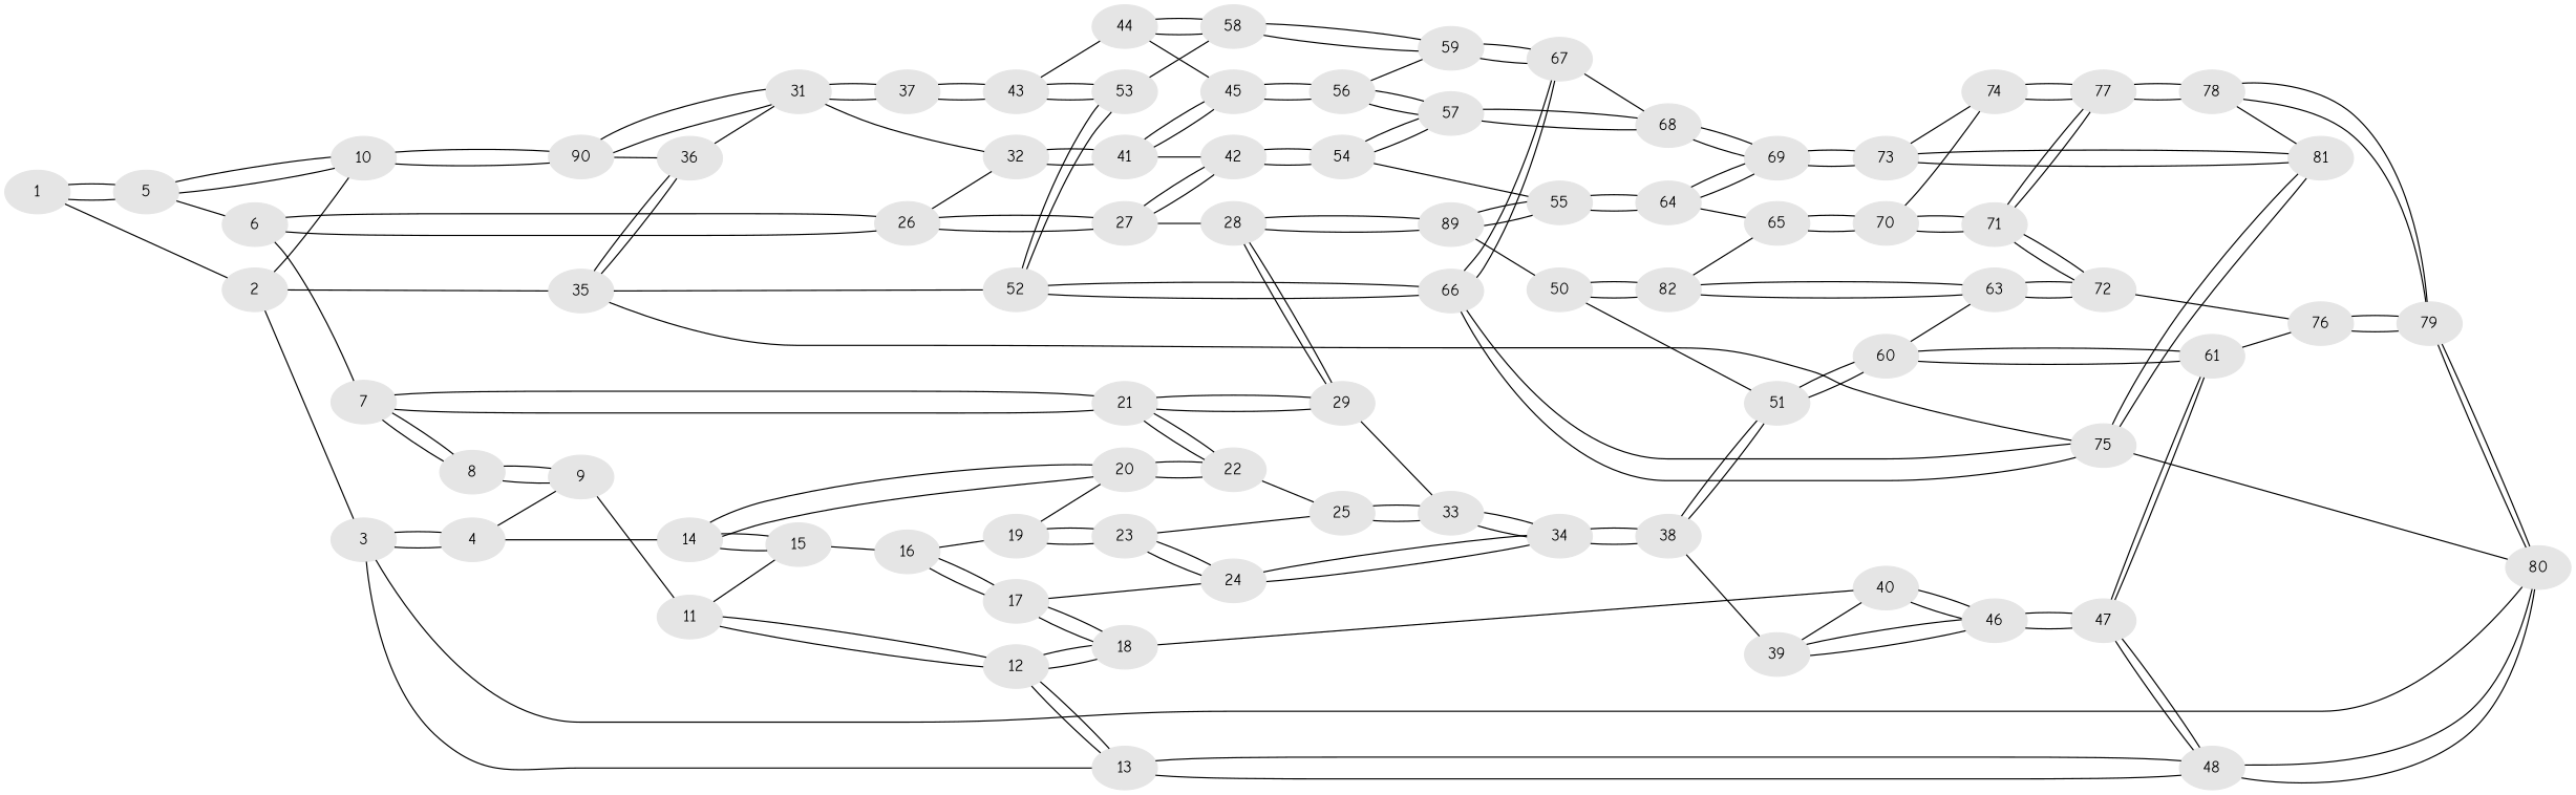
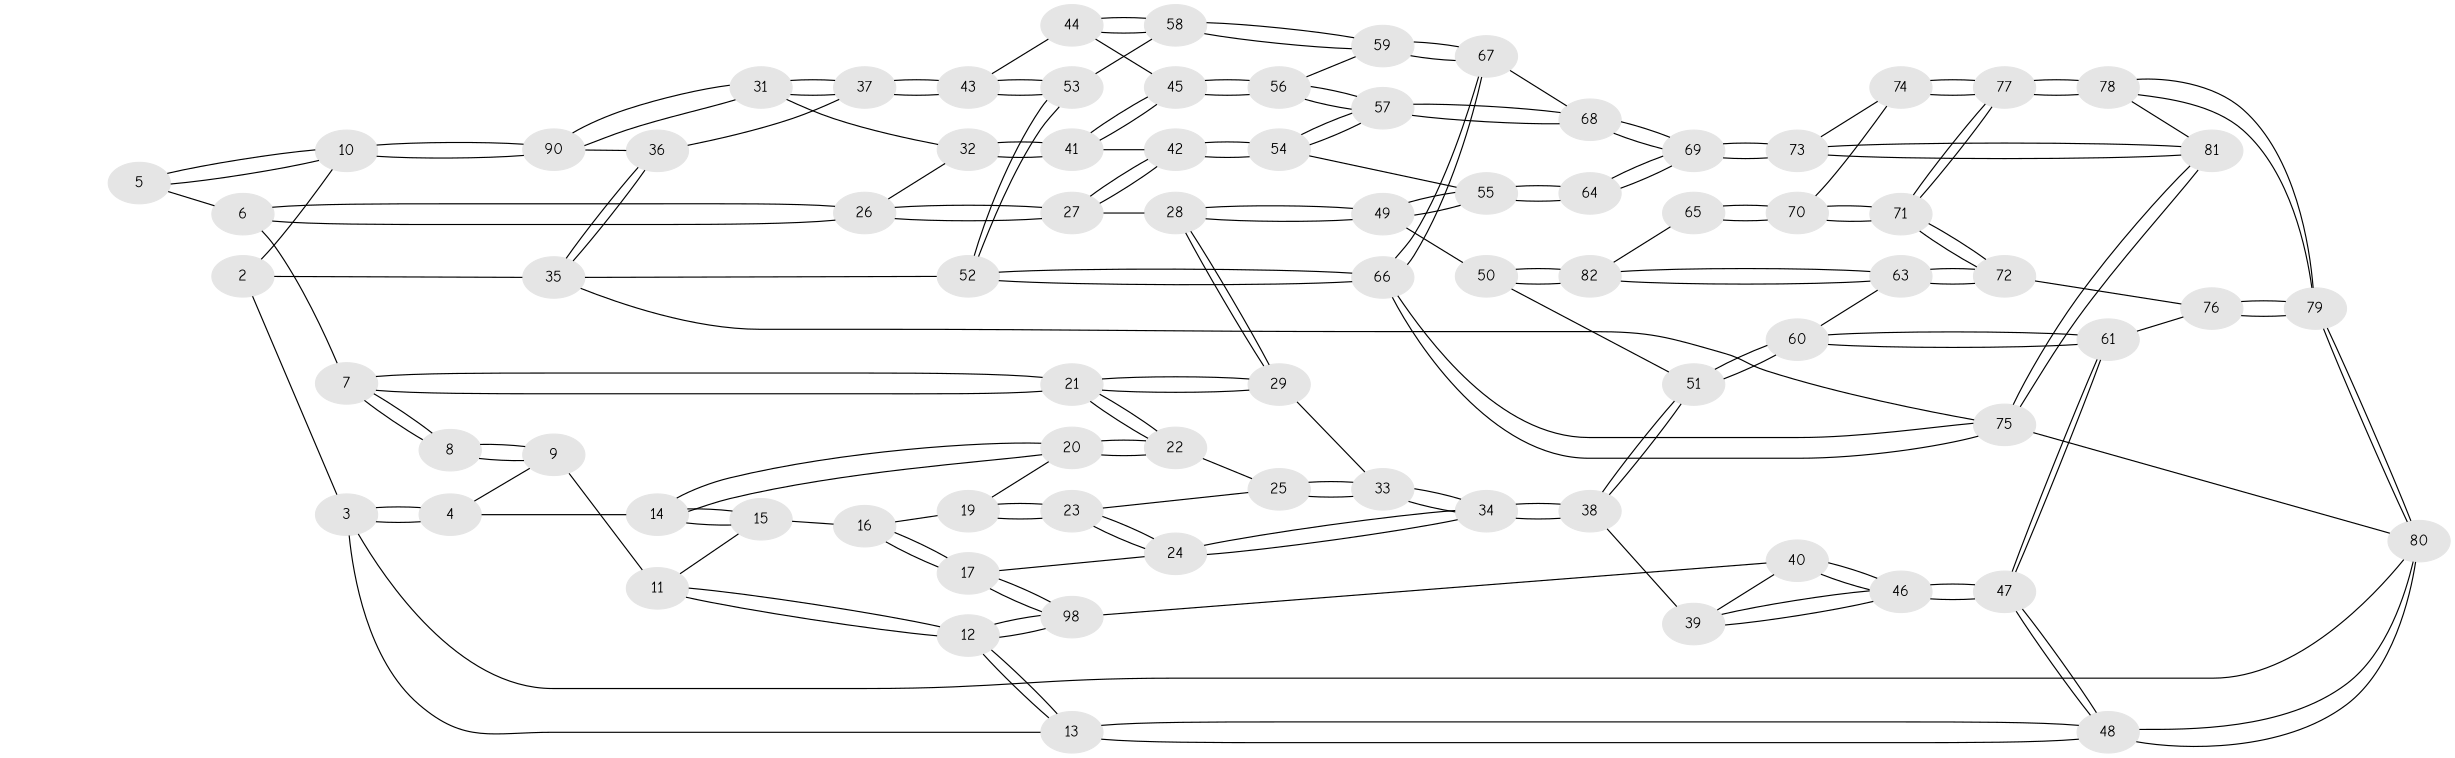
  graph {
    fontname="Comic Neue"
    rankdir=LR
    node [color=gray90 fontname="Comic Neue" style=filled]
    edge [fontname="Comic Neue"]
-   1
    2
    5
    3
    10
    35
    6
    4
    13
    80
    n11 [label=90]
    36
    52
    75
    9
    14
    48
    11
    7
    26
    8
    21
    27
    32
    22
    29
    15
    20
    12
    31
-   18
+   18 [label=98]
    16
    40
    17
    19
    24
    23
    34
    46
    25
    33
    38
    28
    42
    41
-   49 [label=89]
+   49
    54
    50
    55
    37
    43
    45
    39
    51
    53
    66
    81
    44
    60
    47
    56
    57
    58
    59
    61
    76
    n67 [label=82]
    64
    63
    65
    67
    68
    69
    72
    79
    70
    73
    71
    74
    77
    78
-   1 -- 2
-   1 -- 5
-   1 -- 5
    2 -- 3
    2 -- 10
    2 -- 35
    5 -- 10
    5 -- 10
    5 -- 6
    3 -- 4
    3 -- 4
    3 -- 13
    3 -- 80
    10 -- n11
    10 -- n11
    35 -- 36
    35 -- 36
    35 -- 52
    35 -- 75
    6 -- 7
    6 -- 26
    6 -- 26
    4 -- 9
    4 -- 14
    13 -- 48
    13 -- 48
    n11 -- 36
    n11 -- 31
    n11 -- 31
-   36 -- 31
+   36 -- 37
    52 -- 53
    52 -- 53
    52 -- 66
    52 -- 66
    75 -- 80
    75 -- 81
    75 -- 81
    9 -- 11
    14 -- 15
    14 -- 15
    14 -- 20
    14 -- 20
    48 -- 80
    48 -- 80
    11 -- 15
    11 -- 12
    11 -- 12
    7 -- 8
    7 -- 8
    7 -- 21
    7 -- 21
    26 -- 27
    26 -- 27
    26 -- 32
    8 -- 9
    8 -- 9
    21 -- 22
    21 -- 22
    21 -- 29
    21 -- 29
    27 -- 28
    27 -- 42
    27 -- 42
    32 -- 41
    32 -- 41
    22 -- 25
    29 -- 33
    15 -- 16
    20 -- 22
    20 -- 22
    12 -- 13
    12 -- 13
    12 -- 18
    12 -- 18
    31 -- 32
    31 -- 37
    31 -- 37
    18 -- 40
    16 -- 17
    16 -- 17
    16 -- 19
    40 -- 46
    40 -- 46
    17 -- 18
    17 -- 18
    17 -- 24
    19 -- 20
    19 -- 23
    19 -- 23
    24 -- 34
    24 -- 34
    23 -- 24
    23 -- 24
    23 -- 25
    34 -- 38
    34 -- 38
    46 -- 47
    46 -- 47
    25 -- 33
    25 -- 33
    33 -- 34
    33 -- 34
    38 -- 39
    38 -- 51
    38 -- 51
    28 -- 29
    28 -- 29
    28 -- 49
    28 -- 49
    42 -- 54
    42 -- 54
    41 -- 42
    41 -- 45
    41 -- 45
    49 -- 50
    49 -- 55
    49 -- 55
    54 -- 55
    54 -- 57
    54 -- 57
    50 -- 51
    50 -- n67
    50 -- n67
    55 -- 64
    55 -- 64
    37 -- 43
    37 -- 43
    43 -- 53
    43 -- 53
    43 -- 44
    45 -- 56
    45 -- 56
    39 -- 40
    39 -- 46
    39 -- 46
    51 -- 60
    51 -- 60
    53 -- 58
    66 -- 75
    66 -- 75
    66 -- 67
    66 -- 67
    44 -- 45
    44 -- 58
    44 -- 58
    60 -- 61
    60 -- 61
    60 -- 63
    47 -- 48
    47 -- 48
    47 -- 61
    47 -- 61
    56 -- 57
    56 -- 57
    56 -- 59
    57 -- 68
    57 -- 68
    58 -- 59
    58 -- 59
    59 -- 67
    59 -- 67
    61 -- 76
    76 -- 79
    76 -- 79
    n67 -- 63
    n67 -- 63
    n67 -- 65
-   64 -- 65
    64 -- 69
    64 -- 69
    63 -- 72
    63 -- 72
    65 -- 70
    65 -- 70
    67 -- 68
    68 -- 69
    68 -- 69
    69 -- 73
    69 -- 73
    72 -- 76
    79 -- 80
    79 -- 80
    70 -- 71
    70 -- 71
    70 -- 74
    73 -- 81
    73 -- 81
    73 -- 74
    71 -- 72
    71 -- 72
    71 -- 77
    71 -- 77
    74 -- 77
    74 -- 77
    77 -- 78
    77 -- 78
    78 -- 81
    78 -- 79
    78 -- 79
  }
